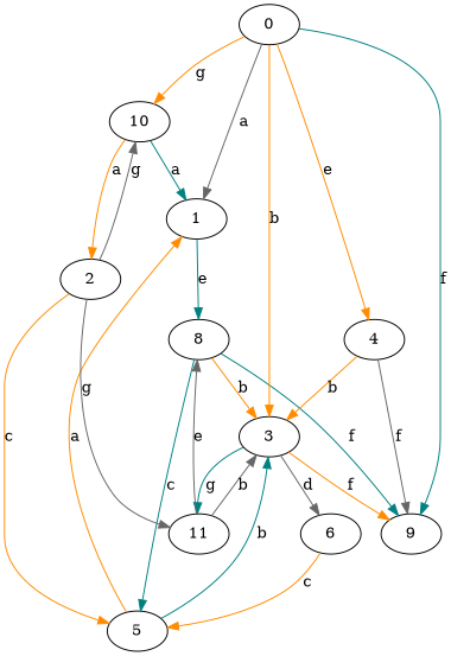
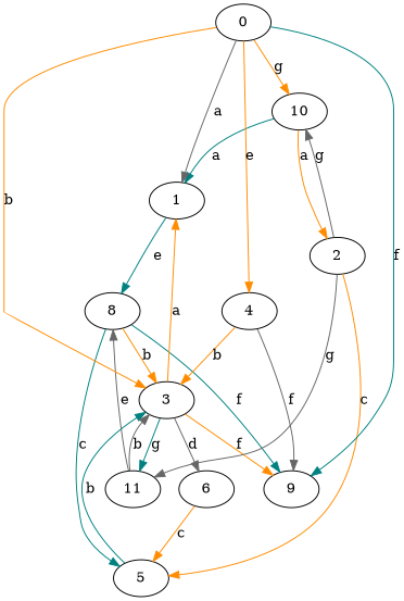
  strict digraph {
    edge [color=darkorange]
    1
    8
    3
    5
    9
    2
    10
    11
    6
    n10 [label=4]
    0
    1 -> 8 [color=teal label=e]
    8 -> 3 [label=b]
    8 -> 5 [color=teal label=c]
    8 -> 9 [color=teal label=f]
    3 -> 9 [label=f]
    3 -> 11 [color=teal label=g]
    3 -> 6 [color=gray40 label=d]
-   5 -> 1 [label=a]
+   3 -> 1 [label=a]
    5 -> 3 [color=teal label=b]
    2 -> 5 [label=c]
    2 -> 10 [color=gray40 label=g]
    2 -> 11 [color=gray40 label=g]
    10 -> 1 [color=teal label=a]
    10 -> 2 [label=a]
    11 -> 8 [color=gray40 label=e]
    11 -> 3 [color=gray40 label=b]
    6 -> 5 [label=c]
    n10 -> 3 [label=b]
    n10 -> 9 [color=gray40 label=f]
    0 -> 1 [color=gray40 label=a]
    0 -> 3 [label=b]
    0 -> 9 [color=teal label=f]
    0 -> 10 [label=g]
    0 -> n10 [label=e]
  }
